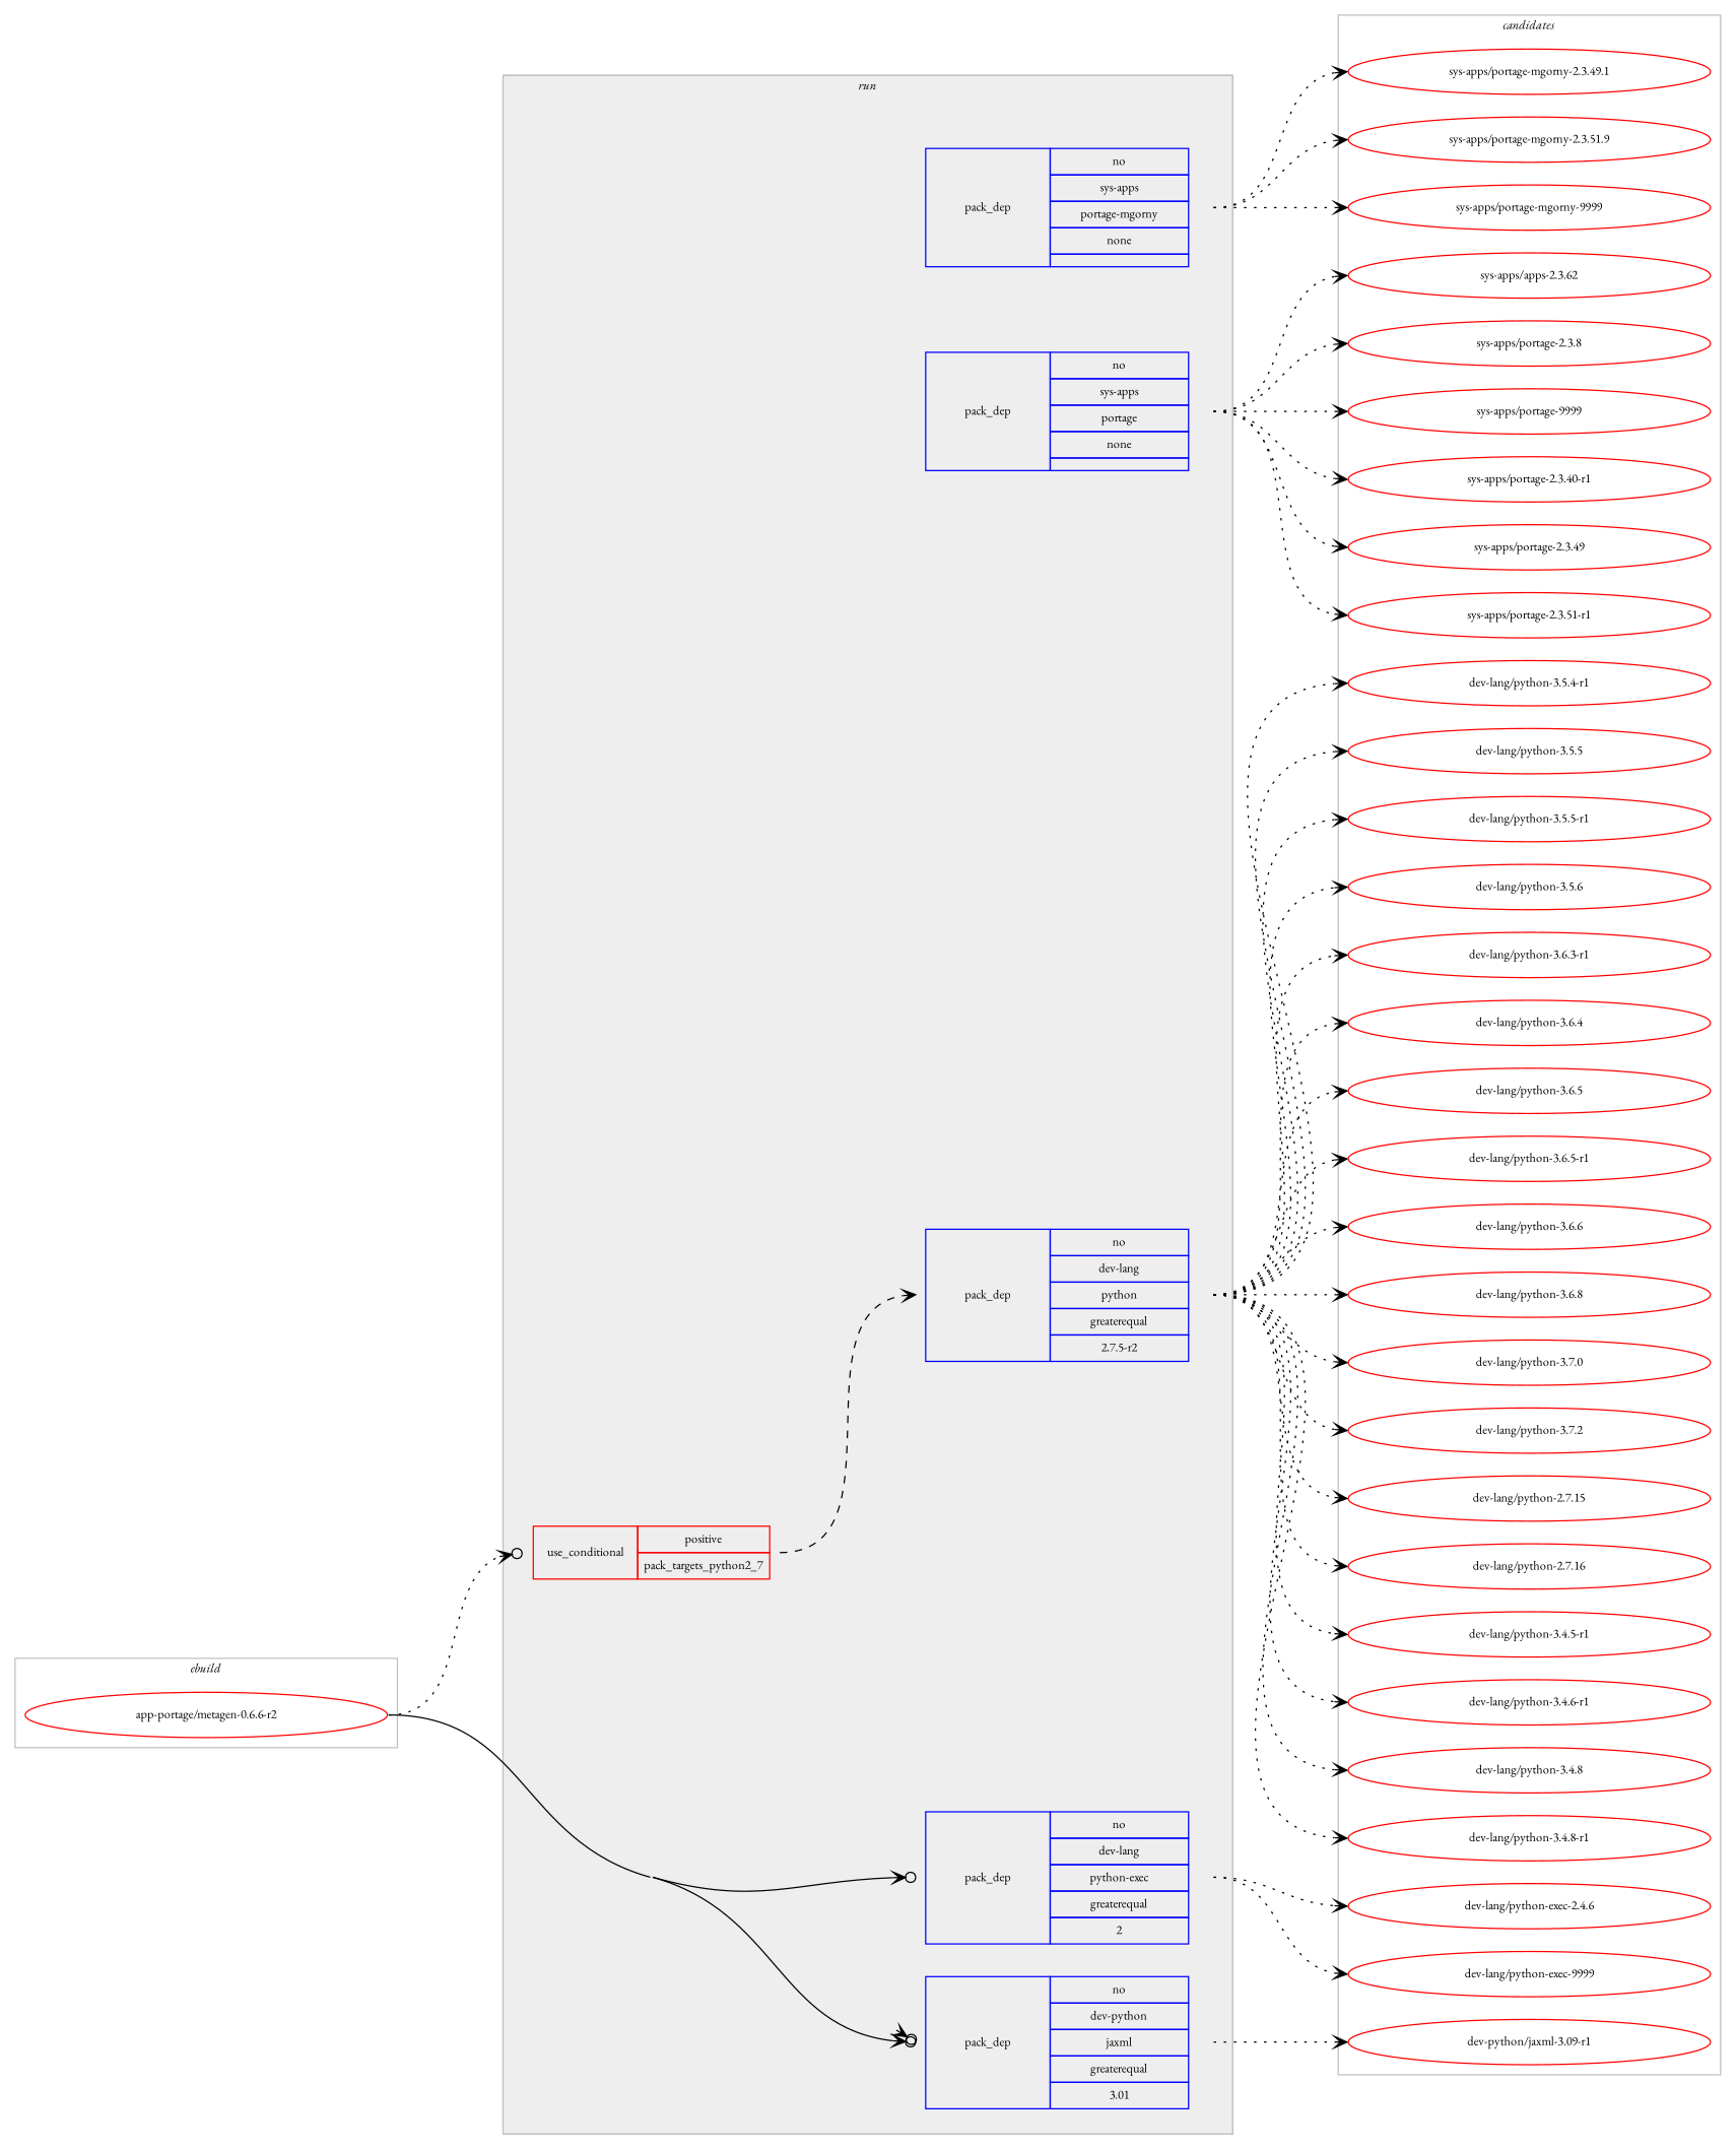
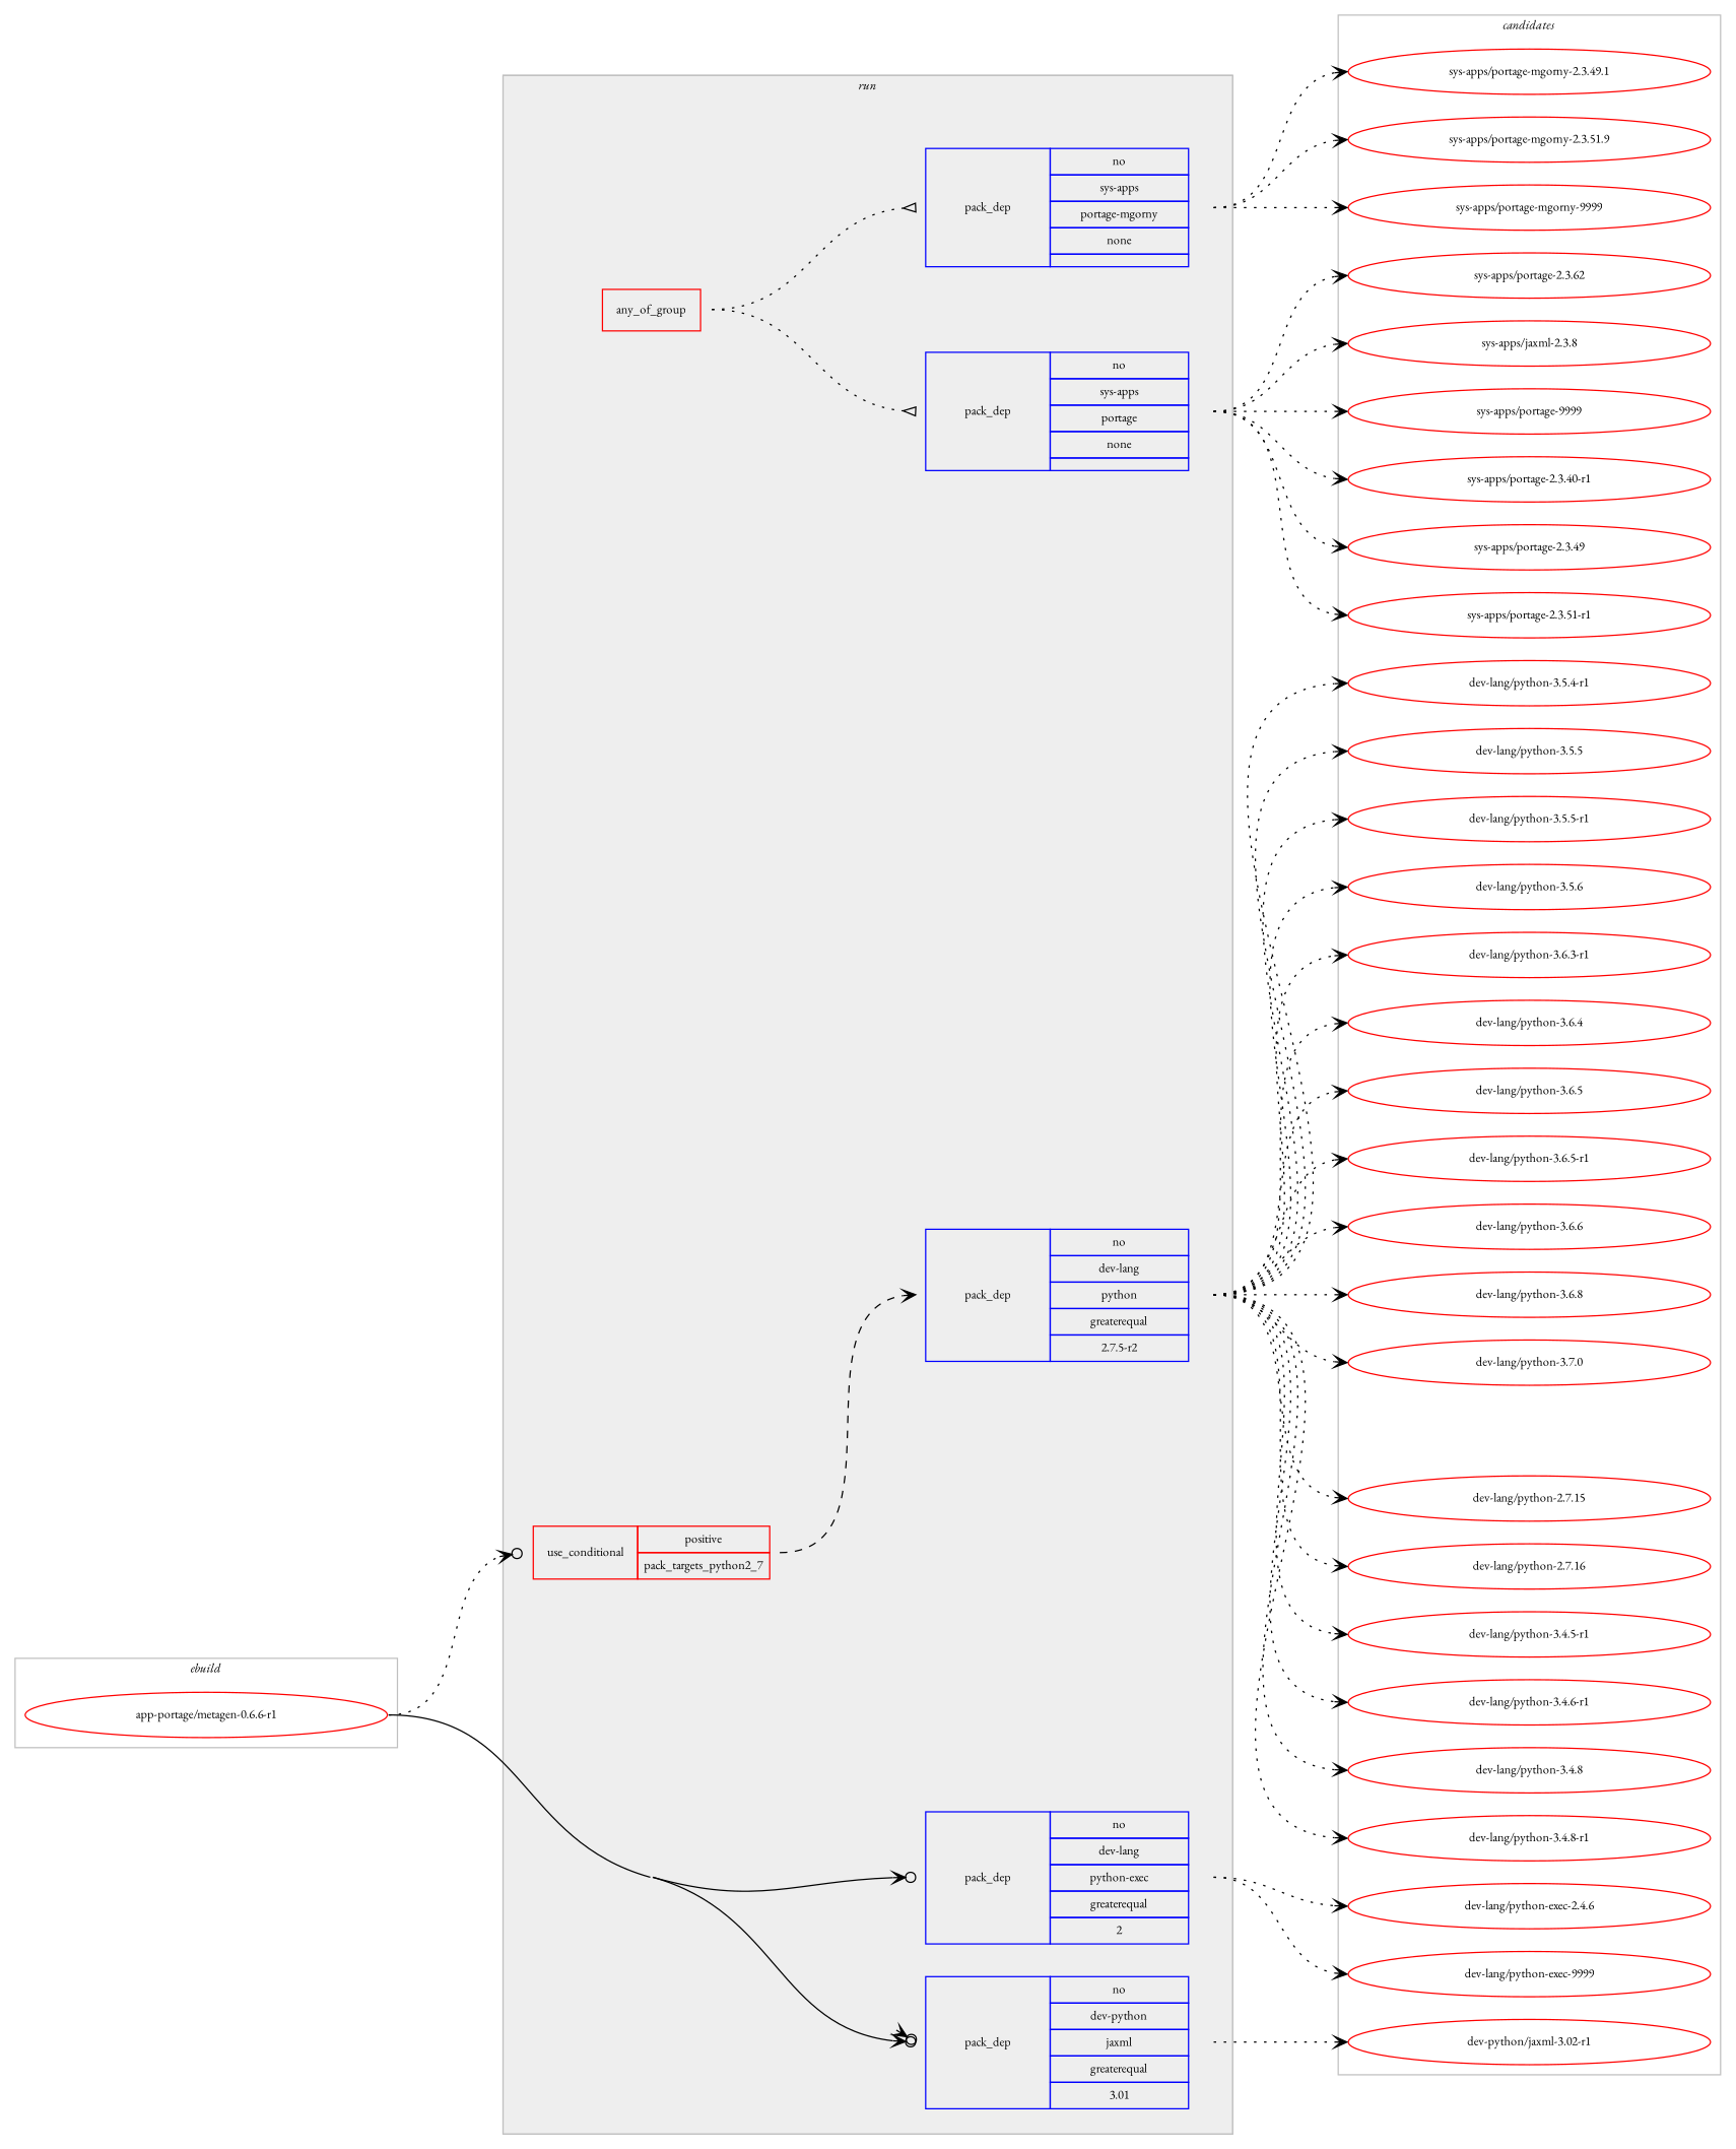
  digraph {
    compound=true
    concentrate=true
    fontname="EB Garamond"
    fontsize=10
    newrank=true
    rankdir=LR
    ranksep=1.5
    node [color=red fontname="EB Garamond" fontsize=10]
    edge [arrowhead=vee fontname="EB Garamond" headport=w style=dotted tailport=e weight=100]
-   n1 [label="app-portage/metagen-0.6.6-r2" width=4]
+   n1 [label="app-portage/metagen-0.6.6-r1" width=4]
    n2 [color=blue label=<<TABLE BORDER="0" CELLBORDER="1" CELLSPACING="0" CELLPADDING="4" WIDTH="220"><TR><TD ROWSPAN="6" CELLPADDING="30">pack_dep</TD></TR><TR><TD WIDTH="110">no</TD></TR><TR><TD>sys-apps</TD></TR><TR><TD>portage</TD></TR><TR><TD>none</TD></TR><TR><TD></TD></TR></TABLE>> shape=none]
    n3 [color=blue label=<<TABLE BORDER="0" CELLBORDER="1" CELLSPACING="0" CELLPADDING="4" WIDTH="220"><TR><TD ROWSPAN="6" CELLPADDING="30">pack_dep</TD></TR><TR><TD WIDTH="110">no</TD></TR><TR><TD>sys-apps</TD></TR><TR><TD>portage-mgorny</TD></TR><TR><TD>none</TD></TR><TR><TD></TD></TR></TABLE>> shape=none]
+   n4 [label=<<TABLE BORDER="0" CELLBORDER="1" CELLSPACING="0" CELLPADDING="4"><TR><TD CELLPADDING="10">any_of_group</TD></TR></TABLE>> shape=none]
    n5 [color=blue label=<<TABLE BORDER="0" CELLBORDER="1" CELLSPACING="0" CELLPADDING="4" WIDTH="220"><TR><TD ROWSPAN="6" CELLPADDING="30">pack_dep</TD></TR><TR><TD WIDTH="110">no</TD></TR><TR><TD>dev-lang</TD></TR><TR><TD>python</TD></TR><TR><TD>greaterequal</TD></TR><TR><TD>2.7.5-r2</TD></TR></TABLE>> shape=none]
    n6 [label=<<TABLE BORDER="0" CELLBORDER="1" CELLSPACING="0" CELLPADDING="4"><TR><TD ROWSPAN="3" CELLPADDING="10">use_conditional</TD></TR><TR><TD>positive</TD></TR><TR><TD>pack_targets_python2_7</TD></TR></TABLE>> shape=none]
    n7 [color=blue label=<<TABLE BORDER="0" CELLBORDER="1" CELLSPACING="0" CELLPADDING="4" WIDTH="220"><TR><TD ROWSPAN="6" CELLPADDING="30">pack_dep</TD></TR><TR><TD WIDTH="110">no</TD></TR><TR><TD>dev-lang</TD></TR><TR><TD>python-exec</TD></TR><TR><TD>greaterequal</TD></TR><TR><TD>2</TD></TR></TABLE>> shape=none]
    n8 [color=blue label=<<TABLE BORDER="0" CELLBORDER="1" CELLSPACING="0" CELLPADDING="4" WIDTH="220"><TR><TD ROWSPAN="6" CELLPADDING="30">pack_dep</TD></TR><TR><TD WIDTH="110">no</TD></TR><TR><TD>dev-python</TD></TR><TR><TD>jaxml</TD></TR><TR><TD>greaterequal</TD></TR><TR><TD>3.01</TD></TR></TABLE>> shape=none]
    n9 [label="sys-apps/portage-2.3.40-r1" width=4]
    n10 [label="sys-apps/portage-2.3.49" width=4]
    n11 [label="sys-apps/portage-2.3.51-r1" width=4]
-   n12 [label="sys-apps/apps-2.3.62" width=4]
-   n13 [label="sys-apps/portage-2.3.8" width=4]
+   n12 [label="sys-apps/portage-2.3.62" width=4]
+   n13 [label="sys-apps/jaxml-2.3.8" width=4]
    n14 [label="sys-apps/portage-9999" width=4]
    n15 [label="sys-apps/portage-mgorny-2.3.49.1" width=4]
    n16 [label="sys-apps/portage-mgorny-2.3.51.9" width=4]
    n17 [label="sys-apps/portage-mgorny-9999" width=4]
    n18 [label="dev-lang/python-2.7.15" width=4]
    n19 [label="dev-lang/python-2.7.16" width=4]
    n20 [label="dev-lang/python-3.4.5-r1" width=4]
    n21 [label="dev-lang/python-3.4.6-r1" width=4]
    n22 [label="dev-lang/python-3.4.8" width=4]
    n23 [label="dev-lang/python-3.4.8-r1" width=4]
    n24 [label="dev-lang/python-3.5.4-r1" width=4]
    n25 [label="dev-lang/python-3.5.5" width=4]
    n26 [label="dev-lang/python-3.5.5-r1" width=4]
    n27 [label="dev-lang/python-3.5.6" width=4]
    n28 [label="dev-lang/python-3.6.3-r1" width=4]
    n29 [label="dev-lang/python-3.6.4" width=4]
    n30 [label="dev-lang/python-3.6.5" width=4]
    n31 [label="dev-lang/python-3.6.5-r1" width=4]
    n32 [label="dev-lang/python-3.6.6" width=4]
    n33 [label="dev-lang/python-3.6.8" width=4]
    n34 [label="dev-lang/python-3.7.0" width=4]
-   n35 [label="dev-lang/python-3.7.2" width=4]
    n36 [label="dev-lang/python-exec-2.4.6" width=4]
    n37 [label="dev-lang/python-exec-9999" width=4]
-   n38 [label="dev-python/jaxml-3.09-r1" width=4]
+   n38 [label="dev-python/jaxml-3.02-r1" width=4]
    subgraph cluster_1 {
      color=gray
      label=<<i>ebuild</i>>
      rank=same
      n1
    }
    subgraph cluster_2 {
      color=gray
      label=<<i>dependencies</i>>
      subgraph cluster_3 {
        color=gray
        fillcolor="#eeeeee"
        label=<<i>compile</i>>
        style=filled
      }
      subgraph cluster_4 {
        color=gray
        fillcolor="#eeeeee"
        label=<<i>compile and run</i>>
        style=filled
        subgraph sub_5 {
          color=gray
          fillcolor="#eeeeee"
          label=<<i>compile and run</i>>
          style=filled
+         n4
          subgraph sub_6 {
            color=gray
            fillcolor="#eeeeee"
            label=<<i>compile and run</i>>
            style=filled
            n2
          }
          subgraph sub_7 {
            color=gray
            fillcolor="#eeeeee"
            label=<<i>compile and run</i>>
            style=filled
            n3
          }
        }
        subgraph sub_8 {
          color=gray
          fillcolor="#eeeeee"
          label=<<i>compile and run</i>>
          style=filled
          n6
          subgraph sub_9 {
            color=gray
            fillcolor="#eeeeee"
            label=<<i>compile and run</i>>
            style=filled
            n5
          }
        }
        subgraph sub_10 {
          color=gray
          fillcolor="#eeeeee"
          label=<<i>compile and run</i>>
          style=filled
          n7
        }
        subgraph sub_11 {
          color=gray
          fillcolor="#eeeeee"
          label=<<i>compile and run</i>>
          style=filled
          n8
        }
      }
      subgraph cluster_12 {
        color=gray
        fillcolor="#eeeeee"
        label=<<i>run</i>>
        style=filled
      }
    }
    subgraph cluster_13 {
      color=gray
      label=<<i>candidates</i>>
      rank=same
      subgraph sub_14 {
        color=black
        label=<<i>candidates</i>>
        nodesep=1
        rank=same
        n9
        n10
        n11
        n12
        n13
        n14
      }
      subgraph sub_15 {
        color=black
        label=<<i>candidates</i>>
        nodesep=1
        rank=same
        n15
        n16
        n17
      }
      subgraph sub_16 {
        color=black
        label=<<i>candidates</i>>
        nodesep=1
        rank=same
        n18
        n19
        n20
        n21
        n22
        n23
        n24
        n25
        n26
        n27
        n28
        n29
        n30
        n31
        n32
        n33
        n34
-       n35
      }
      subgraph sub_17 {
        color=black
        label=<<i>candidates</i>>
        nodesep=1
        rank=same
        n36
        n37
      }
      subgraph sub_18 {
        color=black
        label=<<i>candidates</i>>
        nodesep=1
        rank=same
        n38
      }
    }
    n1 -> n6 [arrowhead=odotvee weight=20]
    n1 -> n7 [arrowhead=odotvee style=solid weight=20]
    n1 -> n8 [arrowhead=odotvee style=solid weight=20]
    n2 -> n9
    n2 -> n10
    n2 -> n11
    n2 -> n12
    n2 -> n13
    n2 -> n14
    n3 -> n15
    n3 -> n16
    n3 -> n17
+   n4 -> n2 [arrowhead=oinv weight=20]
+   n4 -> n3 [arrowhead=oinv weight=20]
    n5 -> n18
    n5 -> n19
    n5 -> n20
    n5 -> n21
    n5 -> n22
    n5 -> n23
    n5 -> n24
    n5 -> n25
    n5 -> n26
    n5 -> n27
    n5 -> n28
    n5 -> n29
    n5 -> n30
    n5 -> n31
    n5 -> n32
    n5 -> n33
    n5 -> n34
-   n5 -> n35
    n6 -> n5 [style=dashed weight=20]
    n7 -> n36
    n7 -> n37
    n8 -> n38
  }
